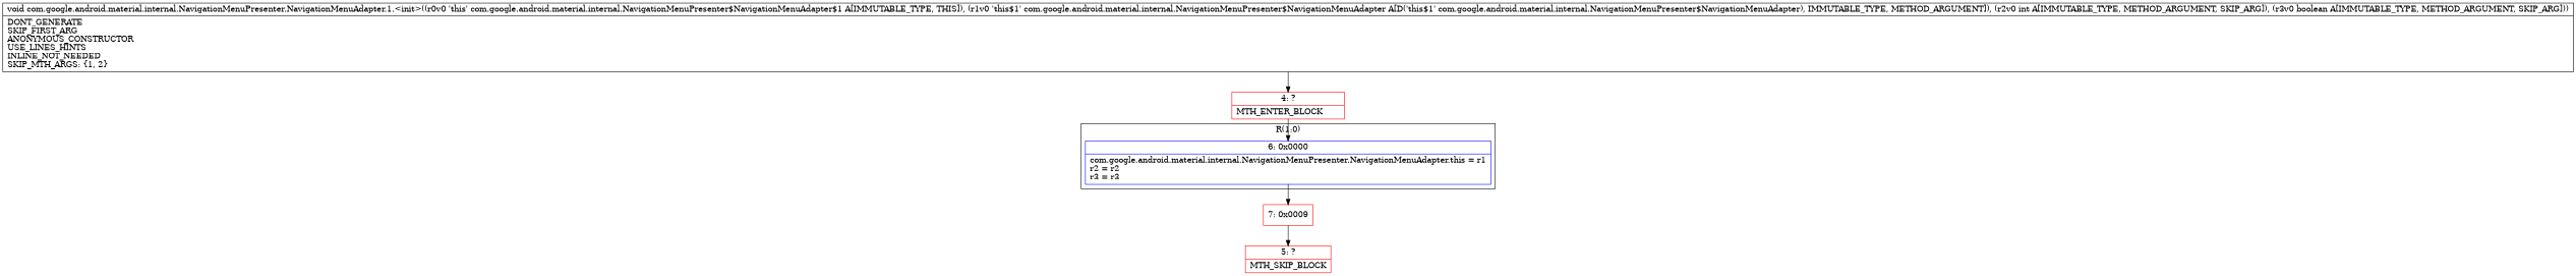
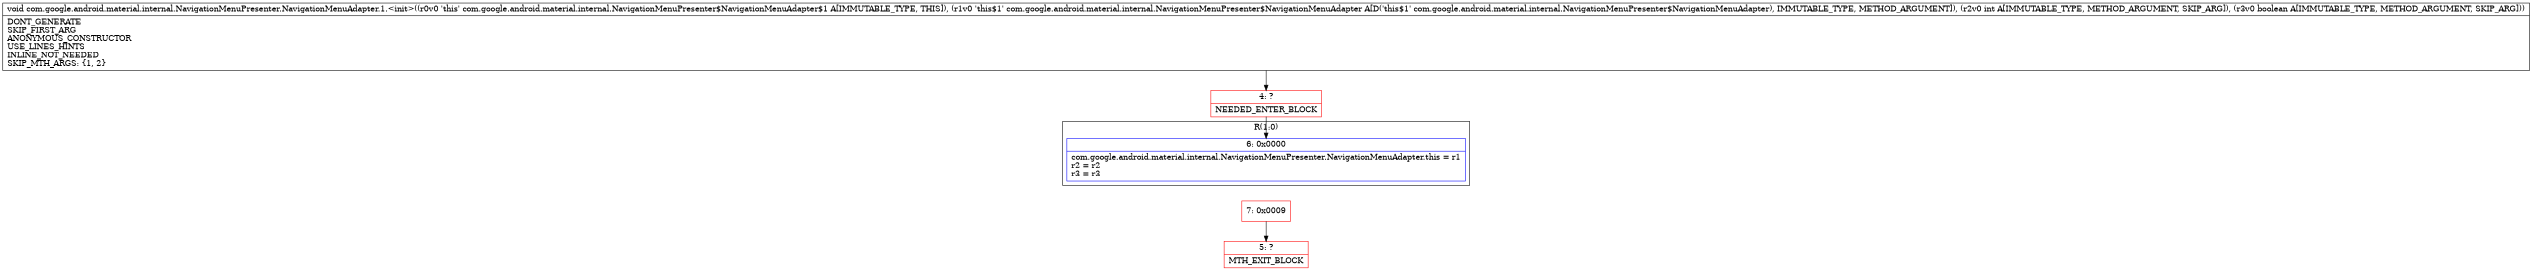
  digraph {
    node [color=red shape=record]
    n1 [color=blue label="{6\:\ 0x0000|com.google.android.material.internal.NavigationMenuPresenter.NavigationMenuAdapter.this = r1\lr2 = r2\lr3 = r3\l}"]
    n2 [label="{7\:\ 0x0009}"]
-   n3 [label="{5\:\ ?|MTH_SKIP_BLOCK\l}"]
-   n4 [label="{4\:\ ?|MTH_ENTER_BLOCK\l}"]
+   n3 [label="{5\:\ ?|MTH_EXIT_BLOCK\l}"]
+   n4 [label="{4\:\ ?|NEEDED_ENTER_BLOCK\l}"]
    n5 [label="{void com.google.android.material.internal.NavigationMenuPresenter.NavigationMenuAdapter.1.\<init\>((r0v0 'this' com.google.android.material.internal.NavigationMenuPresenter$NavigationMenuAdapter$1 A[IMMUTABLE_TYPE, THIS]), (r1v0 'this$1' com.google.android.material.internal.NavigationMenuPresenter$NavigationMenuAdapter A[D('this$1' com.google.android.material.internal.NavigationMenuPresenter$NavigationMenuAdapter), IMMUTABLE_TYPE, METHOD_ARGUMENT]), (r2v0 int A[IMMUTABLE_TYPE, METHOD_ARGUMENT, SKIP_ARG]), (r3v0 boolean A[IMMUTABLE_TYPE, METHOD_ARGUMENT, SKIP_ARG]))  | DONT_GENERATE\lSKIP_FIRST_ARG\lANONYMOUS_CONSTRUCTOR\lUSE_LINES_HINTS\lINLINE_NOT_NEEDED\lSKIP_MTH_ARGS: \{1, 2\}\l}" color=""]
    subgraph cluster_1 {
      label="R(1:0)"
      n1
    }
-   n1 -> n2
    n2 -> n3
    n4 -> n1
    n5 -> n4
  }
